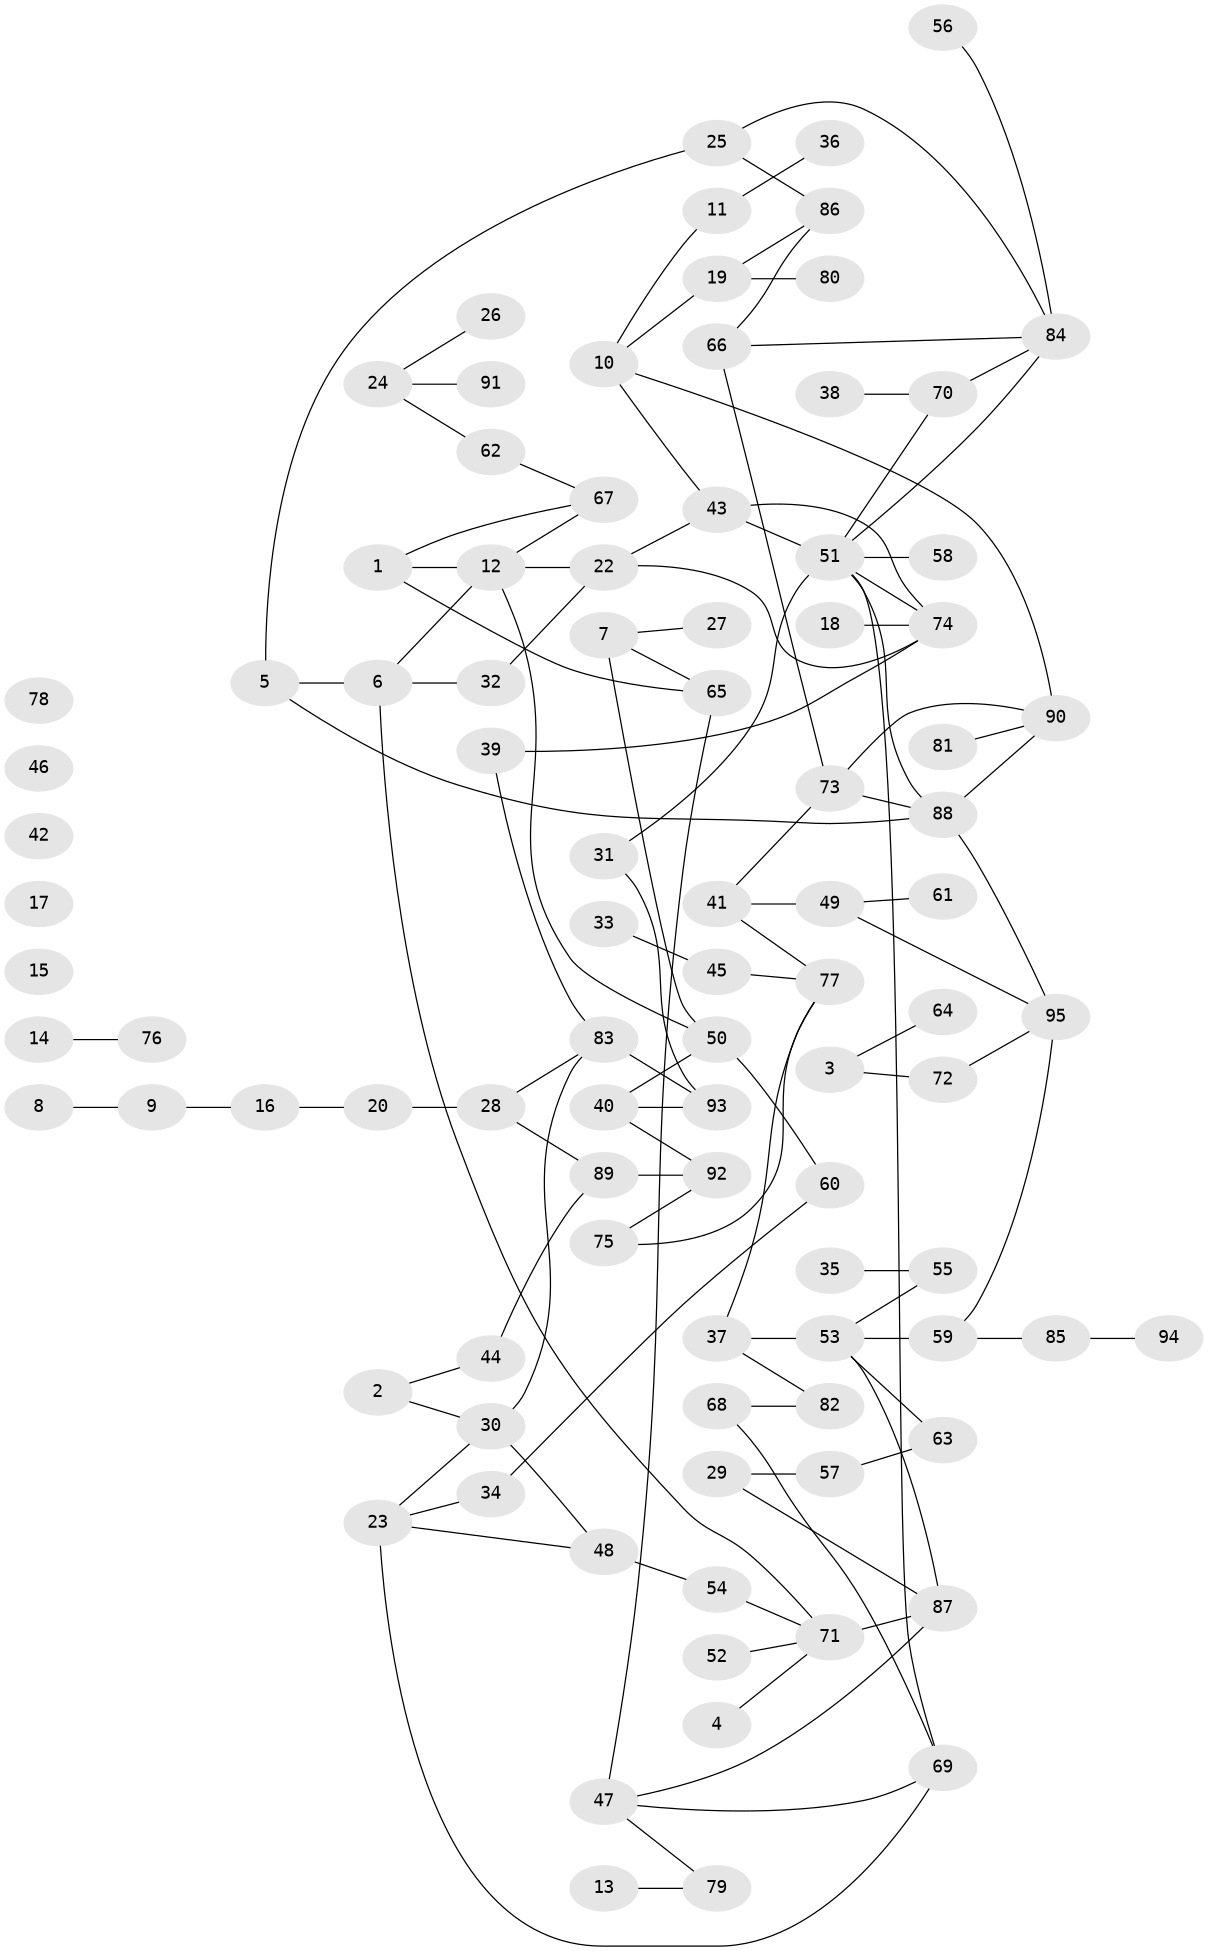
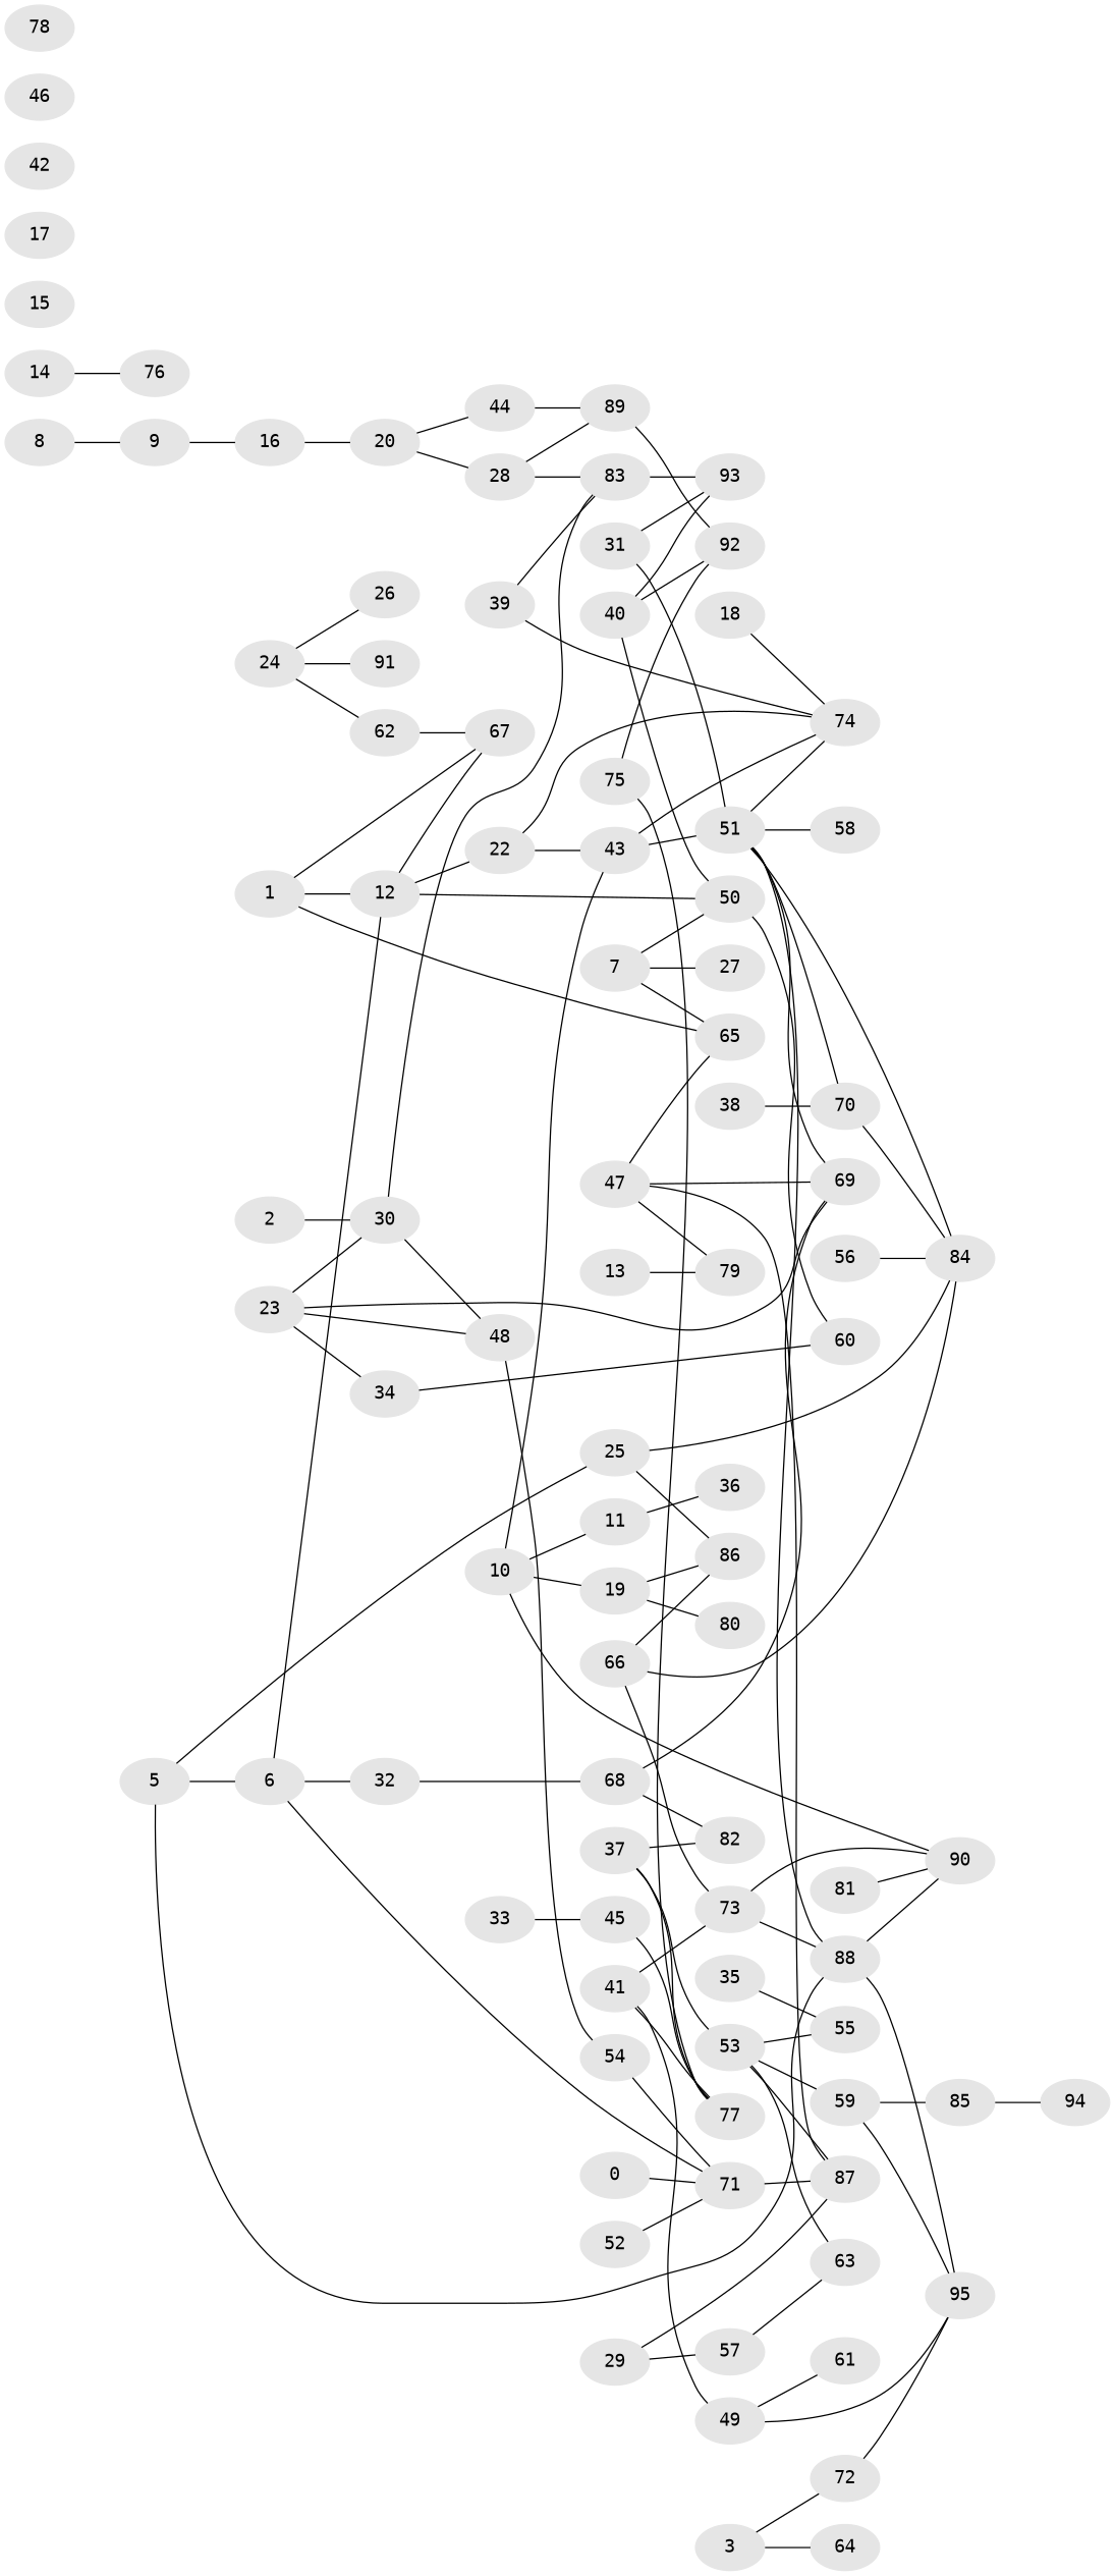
  graph {
    fontname="DejaVu Sans Mono"
    rankdir=LR
    node [color=gray90 fontname="DejaVu Sans Mono" style=filled]
    edge [fontname="DejaVu Sans Mono"]
    1
    12
    65
    67
    50
    22
    2
    30
    44
    48
    83
    89
    3
    64
    72
    95
-   4
+   4 [label=0]
    71
    87
    5
    6
    25
    88
    32
    86
    84
    90
    68
    7
    27
    60
    8
    9
    16
    20
    10
    11
    19
    43
    36
    80
    74
    51
    13
    79
    14
    76
    15
    28
    17
    18
    54
    23
    34
    69
    24
    26
    62
    91
    93
    92
    29
    57
    63
    31
    70
    58
    82
    33
    45
    77
    35
    55
    37
    53
    59
    38
    39
    40
    41
    49
    73
    61
    42
    46
    47
    52
    85
    56
    94
    66
    75
    78
    81
    1 -- 12
    1 -- 65
    1 -- 67
    12 -- 67
    12 -- 50
    12 -- 22
    50 -- 60
    22 -- 43
    22 -- 74
    2 -- 30
-   2 -- 44
+   20 -- 44
    30 -- 48
    30 -- 83
    44 -- 89
    48 -- 54
    83 -- 93
    89 -- 92
    3 -- 64
    3 -- 72
    72 -- 95
    4 -- 71
    71 -- 87
    5 -- 6
    5 -- 25
    5 -- 88
    6 -- 12
    6 -- 71
    6 -- 32
    25 -- 86
    25 -- 84
    88 -- 95
    88 -- 90
-   32 -- 22
+   32 -- 68
    68 -- 69
    68 -- 82
    7 -- 65
    7 -- 50
    7 -- 27
    8 -- 9
    9 -- 16
    16 -- 20
    20 -- 28
    10 -- 90
    10 -- 11
    10 -- 19
    10 -- 43
    11 -- 36
    19 -- 86
    19 -- 80
    43 -- 74
    43 -- 51
    51 -- 88
    51 -- 84
    51 -- 74
    51 -- 69
    51 -- 70
    51 -- 58
    13 -- 79
    14 -- 76
    28 -- 83
    28 -- 89
    18 -- 74
    54 -- 71
    23 -- 30
    23 -- 48
    23 -- 34
    23 -- 69
    34 -- 60
    24 -- 26
    24 -- 62
    24 -- 91
    62 -- 67
    29 -- 87
    29 -- 57
    57 -- 63
    31 -- 51
    31 -- 93
    70 -- 84
    33 -- 45
    45 -- 77
    35 -- 55
    37 -- 82
    37 -- 77
    37 -- 53
    53 -- 87
    53 -- 63
    53 -- 55
    53 -- 59
    59 -- 95
    59 -- 85
    38 -- 70
    39 -- 83
    39 -- 74
    40 -- 50
    40 -- 93
    40 -- 92
    41 -- 77
    41 -- 49
    41 -- 73
    49 -- 95
    49 -- 61
    73 -- 88
    73 -- 90
    47 -- 65
    47 -- 87
    47 -- 79
    47 -- 69
    52 -- 71
    85 -- 94
    56 -- 84
    66 -- 86
    66 -- 84
    66 -- 73
    75 -- 92
    75 -- 77
    81 -- 90
  }
